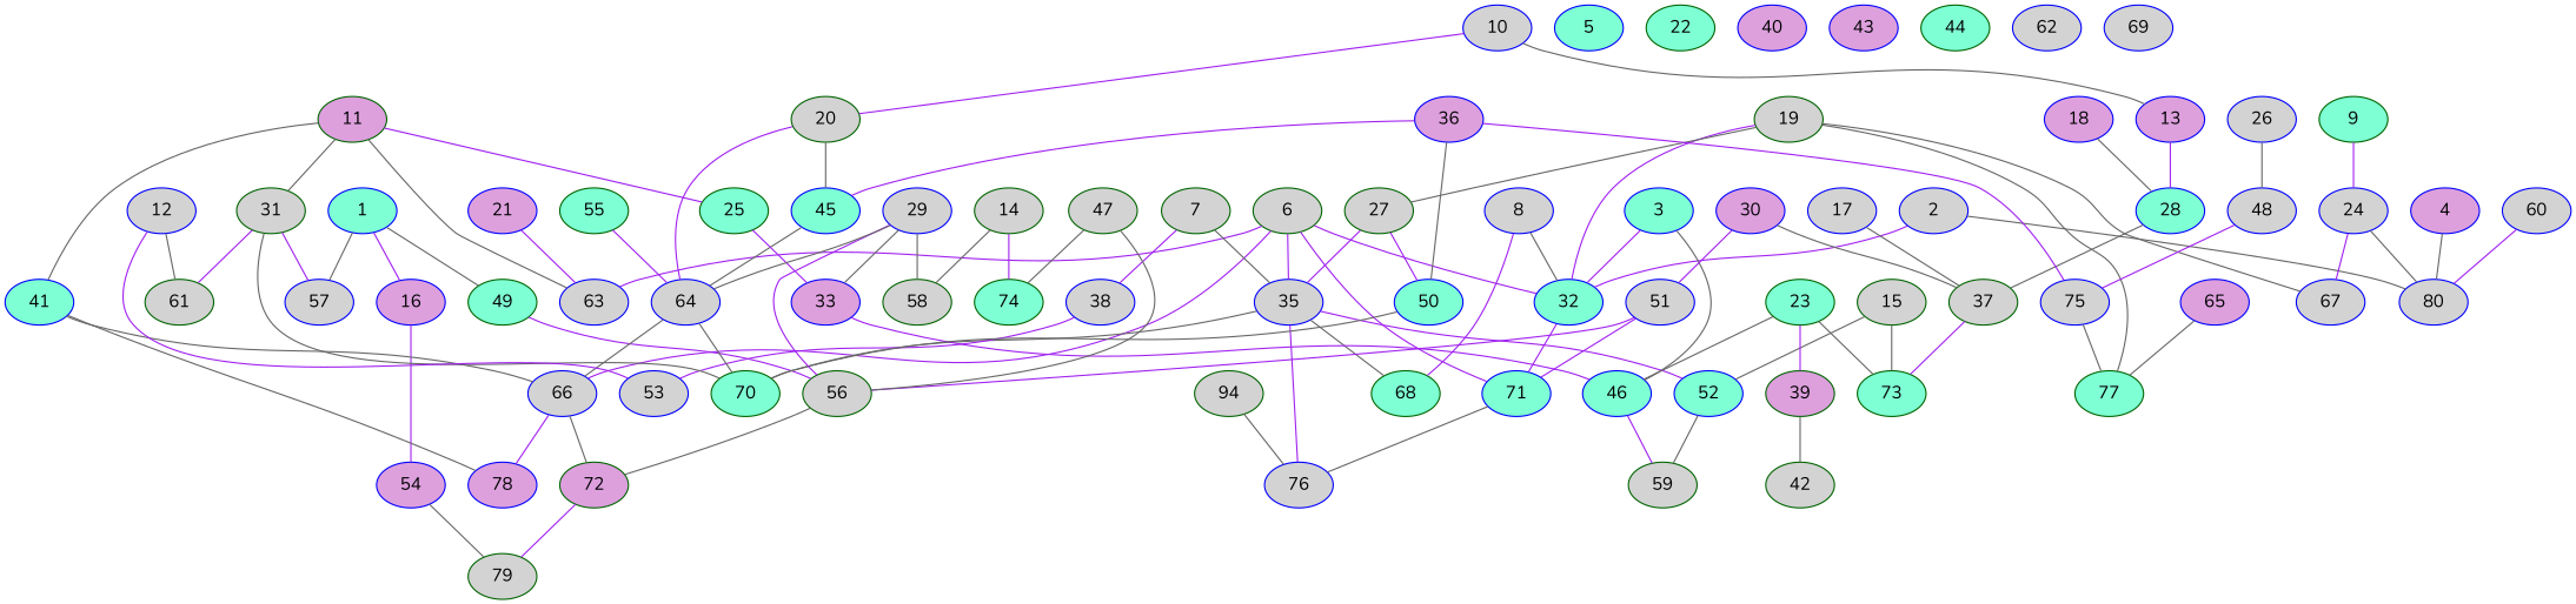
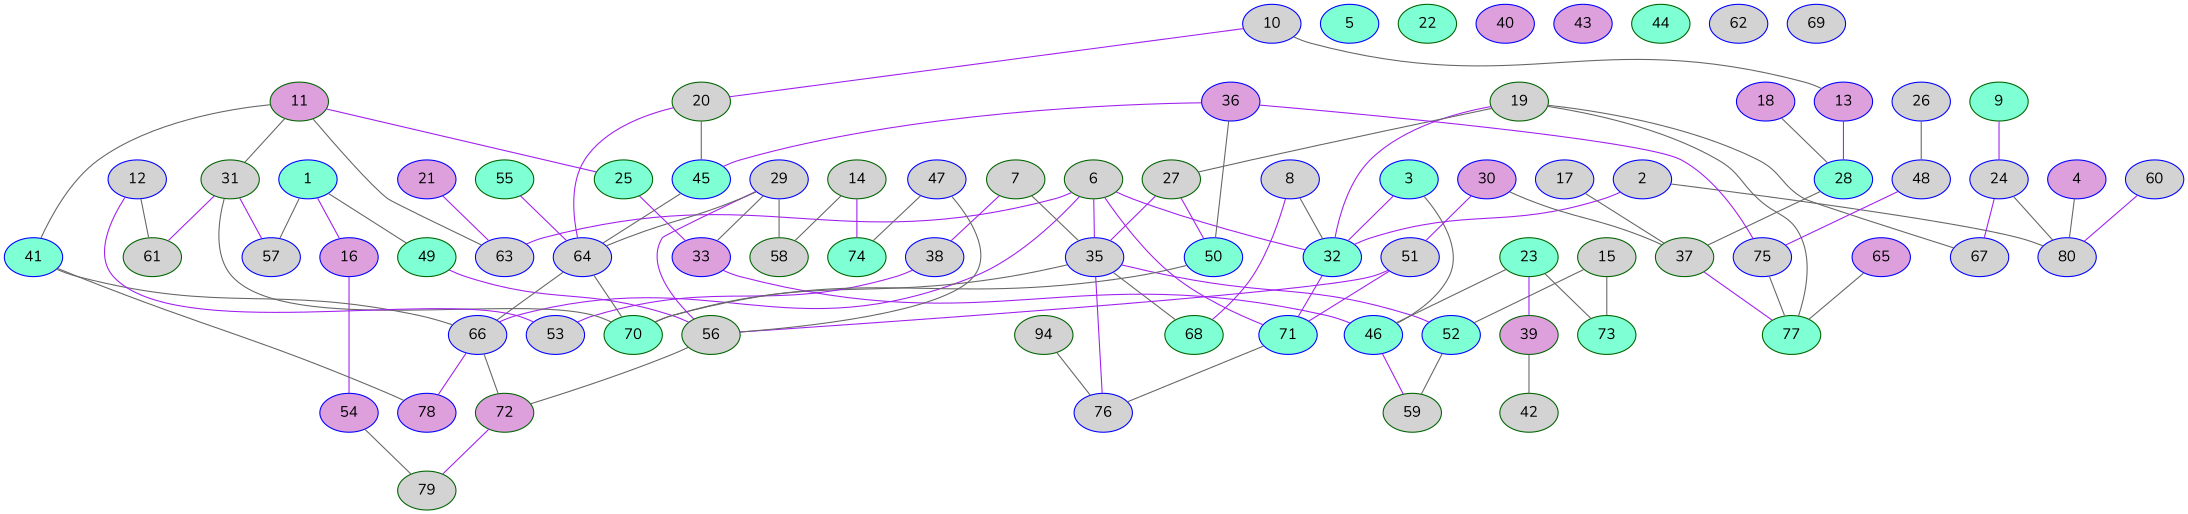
  graph {
    fontname=Nunito
    node [color=blue fillcolor=lightgrey fontname=Nunito style=filled]
    edge [color=gray40 fontname=Nunito]
    1 [fillcolor=aquamarine]
    16 [fillcolor=plum]
    49 [color=darkgreen fillcolor=aquamarine]
    57
    54 [fillcolor=plum]
    56 [color=darkgreen]
    32 [fillcolor=aquamarine]
    2
    80
    71 [fillcolor=aquamarine]
    3 [fillcolor=aquamarine]
    46 [fillcolor=aquamarine]
    59 [color=darkgreen]
    4 [fillcolor=plum]
    5 [fillcolor=aquamarine]
    6 [color=darkgreen]
    35
    63
    66
    68 [color=darkgreen fillcolor=aquamarine]
    52 [fillcolor=aquamarine]
    70 [color=darkgreen fillcolor=aquamarine]
    76
    78 [fillcolor=plum]
    72 [color=darkgreen fillcolor=plum]
    7 [color=darkgreen]
    38
    53
    8
    9 [color=darkgreen fillcolor=aquamarine]
    24
    67
    13 [fillcolor=plum]
    10
    20 [color=darkgreen]
    28 [fillcolor=aquamarine]
    45 [fillcolor=aquamarine]
    64
    11 [color=darkgreen fillcolor=plum]
    25 [color=darkgreen fillcolor=aquamarine]
    31 [color=darkgreen]
    41 [fillcolor=aquamarine]
    33 [fillcolor=plum]
    61 [color=darkgreen]
    12
    37 [color=darkgreen]
    14 [color=darkgreen]
    58 [color=darkgreen]
    74 [color=darkgreen fillcolor=aquamarine]
    15 [color=darkgreen]
    73 [color=darkgreen fillcolor=aquamarine]
    79 [color=darkgreen]
    17
    77 [color=darkgreen fillcolor=aquamarine]
    18 [fillcolor=plum]
    19 [color=darkgreen]
    27 [color=darkgreen]
    50 [fillcolor=aquamarine]
    21 [fillcolor=plum]
    22 [color=darkgreen fillcolor=aquamarine]
    23 [color=darkgreen fillcolor=aquamarine]
    39 [color=darkgreen fillcolor=plum]
    42 [color=darkgreen]
    26
    48
    75
    29
    30 [fillcolor=plum]
    51
    n70 [color=darkgreen label=94]
    36 [fillcolor=plum]
    40 [fillcolor=plum]
    43 [fillcolor=plum]
    44 [color=darkgreen fillcolor=aquamarine]
-   47 [color=darkgreen]
+   47
    55 [color=darkgreen fillcolor=aquamarine]
    60
    62
    65 [fillcolor=plum]
    69
    1 -- 16 [color=purple]
    1 -- 49
    1 -- 57
    16 -- 54 [color=purple]
    49 -- 56 [color=purple]
    54 -- 79
    56 -- 72
    32 -- 71 [color=purple]
    2 -- 32 [color=purple]
    2 -- 80
    71 -- 76
    3 -- 32 [color=purple]
    3 -- 46
    46 -- 59 [color=purple]
    4 -- 80
    6 -- 32 [color=purple]
    6 -- 71 [color=purple]
    6 -- 35 [color=purple]
    6 -- 63 [color=purple]
    6 -- 66 [color=purple]
    35 -- 68
    35 -- 52 [color=purple]
    35 -- 70
    35 -- 76 [color=purple]
    66 -- 78 [color=purple]
    66 -- 72
    52 -- 59
    72 -- 79 [color=purple]
    7 -- 35
    7 -- 38 [color=purple]
    38 -- 53 [color=purple]
    8 -- 32
    8 -- 68 [color=purple]
    9 -- 24 [color=purple]
    24 -- 80
    24 -- 67 [color=purple]
    13 -- 28 [color=purple]
    10 -- 13
    10 -- 20 [color=purple]
    20 -- 45
    20 -- 64 [color=purple]
    28 -- 37
    45 -- 64
    64 -- 66
    64 -- 70
    11 -- 63
    11 -- 25 [color=purple]
    11 -- 31
    11 -- 41
    25 -- 33 [color=purple]
    31 -- 57 [color=purple]
    31 -- 70
    31 -- 61 [color=purple]
    41 -- 66
    41 -- 78
    33 -- 46 [color=purple]
    12 -- 53 [color=purple]
    12 -- 61
-   37 -- 73 [color=purple]
+   37 -- 77 [color=purple]
    14 -- 58
    14 -- 74 [color=purple]
    15 -- 52
    15 -- 73
    17 -- 37
    18 -- 28
    19 -- 32 [color=purple]
    19 -- 67
    19 -- 77
    19 -- 27
    27 -- 35 [color=purple]
    27 -- 50 [color=purple]
    50 -- 70
    21 -- 63 [color=purple]
    23 -- 46
    23 -- 73
    23 -- 39 [color=purple]
    39 -- 42
    26 -- 48
    48 -- 75 [color=purple]
    75 -- 77
    29 -- 56 [color=purple]
    29 -- 64
    29 -- 33
    29 -- 58
    30 -- 37
    30 -- 51 [color=purple]
    51 -- 56 [color=purple]
    51 -- 71 [color=purple]
    n70 -- 76
    36 -- 45 [color=purple]
    36 -- 50
    36 -- 75 [color=purple]
    47 -- 56
    47 -- 74
    55 -- 64 [color=purple]
    60 -- 80 [color=purple]
    65 -- 77
  }
